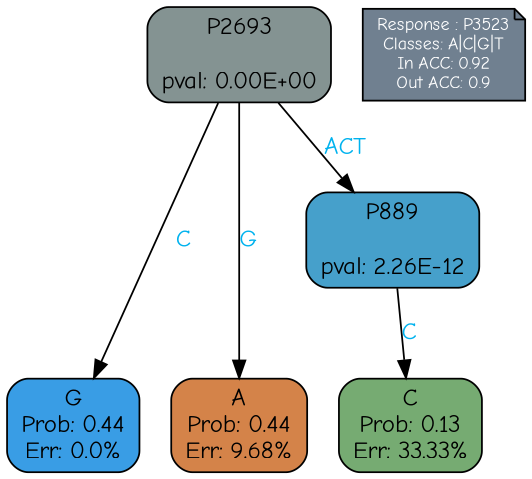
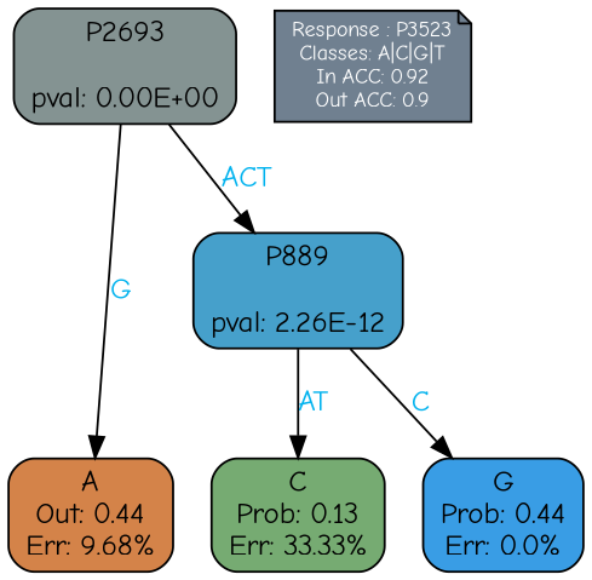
  digraph {
    fontname="Comic Neue"
    ranksep=equally
    splines=polylines
    node [color=black fontname="Comic Neue" shape=box style="filled, rounded"]
    edge [fontcolor=deepskyblue2 fontname="Comic Neue"]
    n1 [fillcolor="#76ab72" label="C\nProb: 0.13\nErr: 33.33%"]
    n2 [fillcolor="#399de5" label="G\nProb: 0.44\nErr: 0.0%"]
-   n3 [fillcolor="#d48349" label="A\nProb: 0.44\nErr: 9.68%"]
+   n3 [fillcolor="#d48349" label="A\nOut: 0.44\nErr: 9.68%"]
    n4 [align=left fillcolor=slategray fontcolor=white fontsize=10 label="Response : P3523\nClasses: A|C|G|T\nIn ACC: 0.92\nOut ACC: 0.9\n" shape=note style=filled]
    n5 [fillcolor="#849392" label="P2693\n\npval: 0.00E+00"]
    n6 [fillcolor="#46a0cb" label="P889\n\npval: 2.26E-12"]
    subgraph sub_1 {
      rank=same
      n1
      n2
      n3
    }
    subgraph sub_2 {
      rank=same
      n4
      n5
    }
    n5 -> n3 [label=G]
    n5 -> n6 [label=ACT]
-   n6 -> n1 [label=C]
-   n5 -> n2 [label=C]
+   n6 -> n1 [label=AT]
+   n6 -> n2 [label=C]
  }
